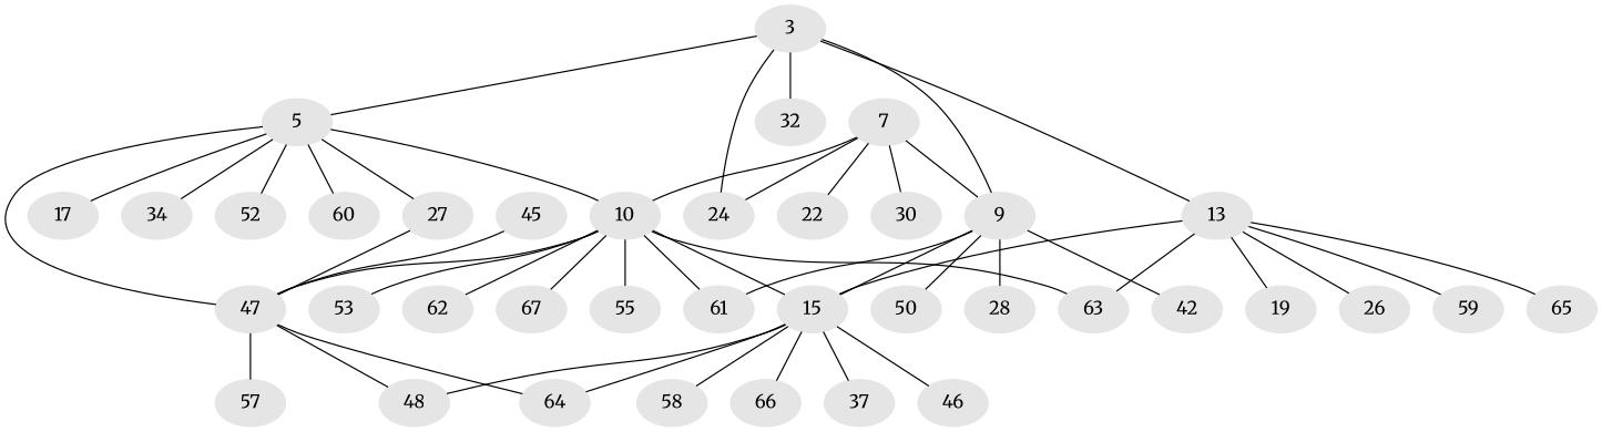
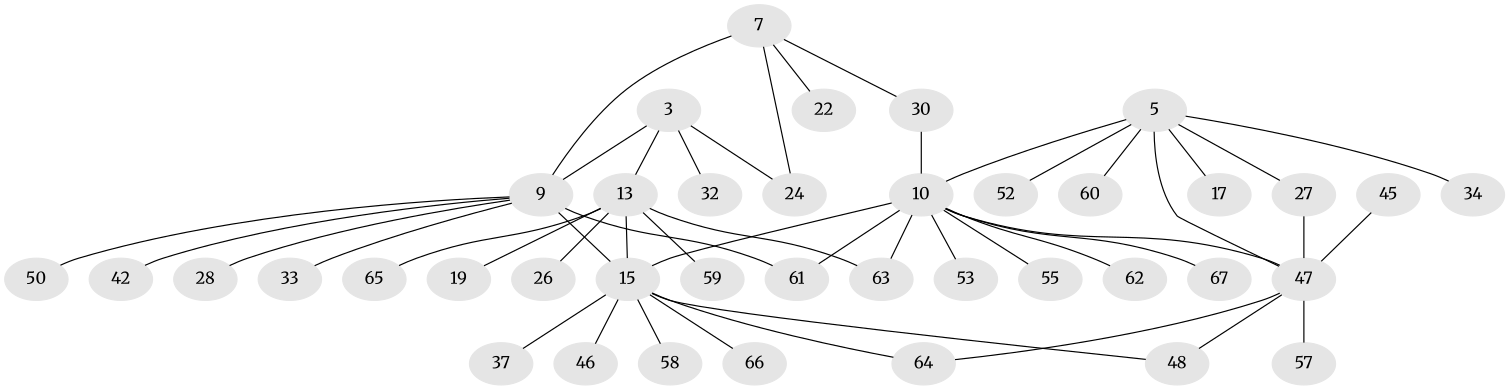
  graph {
    fontname=Merriweather
    node [color=gray90 fontname=Merriweather style=filled]
    edge [fontname=Merriweather]
    3 [super="+1"]
    5 [super="+4"]
    9 [super="+8"]
    13
    24
    32
    47 [super="+2"]
    10 [super="+6"]
    17
    27
    34
    52 [super="+51"]
    60 [super="+40"]
    15 [super="+14+12"]
    28
+   33
    42
    50 [super="+23"]
    61 [super="+56"]
    63 [super="+38+43"]
    19
    26 [super="+21"]
    59
    65
    48
    64
    57
    53
    55 [super="+35"]
    62
    67 [super="+54"]
    7
    22
    30
    37
    46 [super="+36"]
    58 [super="+18"]
    66 [super="+44"]
    45
-   3 -- 5
    3 -- 9
    3 -- 13
    3 -- 24
    3 -- 32
    5 -- 47 [weight=2]
    5 -- 10 [weight=2]
    5 -- 17
    5 -- 27
    5 -- 34
    5 -- 52
    5 -- 60
    9 -- 15
    9 -- 28
+   9 -- 33
    9 -- 42
    9 -- 50
    9 -- 61
    13 -- 15 [weight=2]
    13 -- 63
    13 -- 19
    13 -- 26
    13 -- 59
    13 -- 65
    47 -- 48
    47 -- 64
    47 -- 57
    10 -- 47 [weight=2]
    10 -- 15 [weight=3]
    10 -- 61
    10 -- 63 [weight=2]
    10 -- 53
    10 -- 55
    10 -- 62
    10 -- 67
    27 -- 47
    15 -- 48
    15 -- 64
    15 -- 37
    15 -- 46
    15 -- 58
    15 -- 66
    7 -- 9 [weight=2]
    7 -- 24
-   7 -- 10 [weight=2]
+   30 -- 10 [weight=2]
    7 -- 22
    7 -- 30
    45 -- 47
  }
